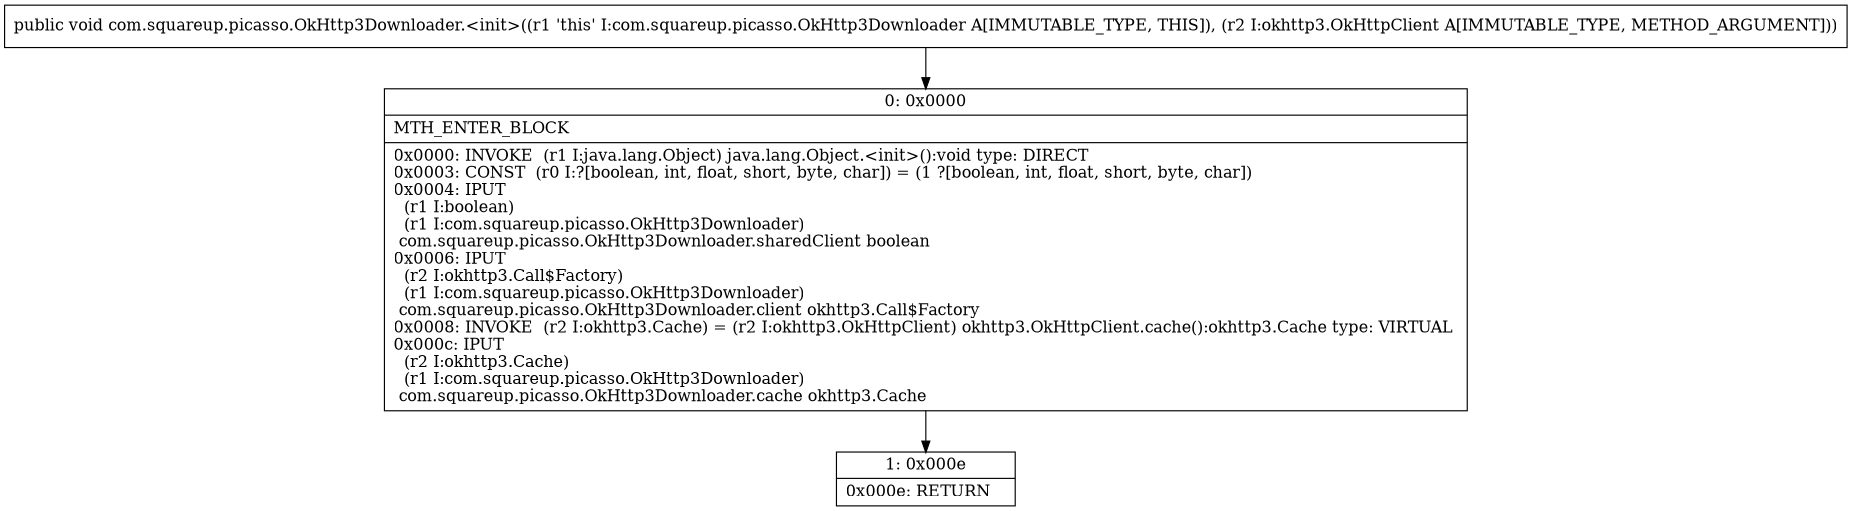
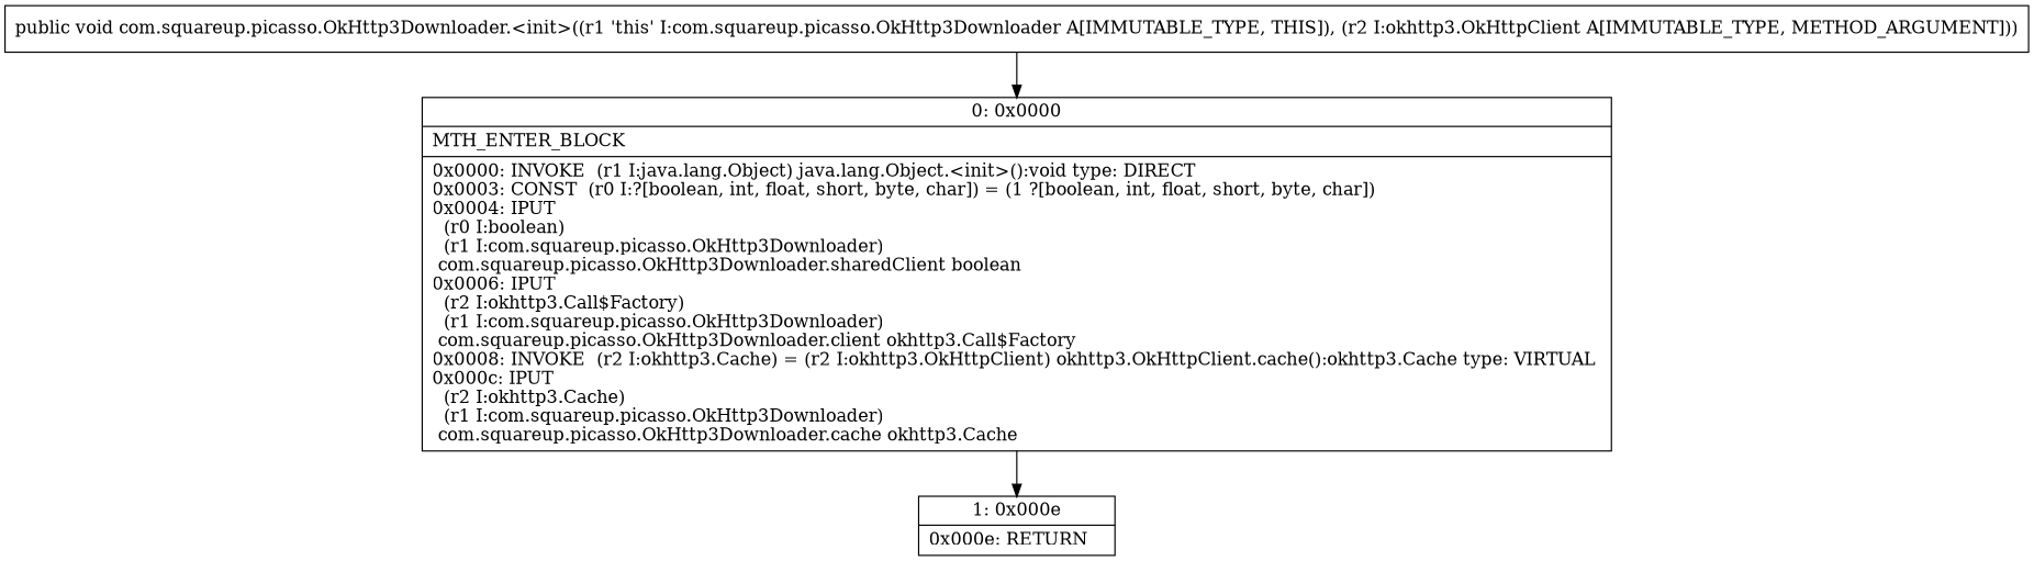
  digraph {
    node [shape=record]
-   n1 [label="{0\:\ 0x0000|MTH_ENTER_BLOCK\l|0x0000: INVOKE  (r1 I:java.lang.Object) java.lang.Object.\<init\>():void type: DIRECT \l0x0003: CONST  (r0 I:?[boolean, int, float, short, byte, char]) = (1 ?[boolean, int, float, short, byte, char]) \l0x0004: IPUT  \l  (r1 I:boolean)\l  (r1 I:com.squareup.picasso.OkHttp3Downloader)\l com.squareup.picasso.OkHttp3Downloader.sharedClient boolean \l0x0006: IPUT  \l  (r2 I:okhttp3.Call$Factory)\l  (r1 I:com.squareup.picasso.OkHttp3Downloader)\l com.squareup.picasso.OkHttp3Downloader.client okhttp3.Call$Factory \l0x0008: INVOKE  (r2 I:okhttp3.Cache) = (r2 I:okhttp3.OkHttpClient) okhttp3.OkHttpClient.cache():okhttp3.Cache type: VIRTUAL \l0x000c: IPUT  \l  (r2 I:okhttp3.Cache)\l  (r1 I:com.squareup.picasso.OkHttp3Downloader)\l com.squareup.picasso.OkHttp3Downloader.cache okhttp3.Cache \l}"]
+   n1 [label="{0\:\ 0x0000|MTH_ENTER_BLOCK\l|0x0000: INVOKE  (r1 I:java.lang.Object) java.lang.Object.\<init\>():void type: DIRECT \l0x0003: CONST  (r0 I:?[boolean, int, float, short, byte, char]) = (1 ?[boolean, int, float, short, byte, char]) \l0x0004: IPUT  \l  (r0 I:boolean)\l  (r1 I:com.squareup.picasso.OkHttp3Downloader)\l com.squareup.picasso.OkHttp3Downloader.sharedClient boolean \l0x0006: IPUT  \l  (r2 I:okhttp3.Call$Factory)\l  (r1 I:com.squareup.picasso.OkHttp3Downloader)\l com.squareup.picasso.OkHttp3Downloader.client okhttp3.Call$Factory \l0x0008: INVOKE  (r2 I:okhttp3.Cache) = (r2 I:okhttp3.OkHttpClient) okhttp3.OkHttpClient.cache():okhttp3.Cache type: VIRTUAL \l0x000c: IPUT  \l  (r2 I:okhttp3.Cache)\l  (r1 I:com.squareup.picasso.OkHttp3Downloader)\l com.squareup.picasso.OkHttp3Downloader.cache okhttp3.Cache \l}"]
    n2 [label="{1\:\ 0x000e|0x000e: RETURN   \l}"]
    n3 [label="{public void com.squareup.picasso.OkHttp3Downloader.\<init\>((r1 'this' I:com.squareup.picasso.OkHttp3Downloader A[IMMUTABLE_TYPE, THIS]), (r2 I:okhttp3.OkHttpClient A[IMMUTABLE_TYPE, METHOD_ARGUMENT])) }"]
    n1 -> n2
    n3 -> n1
  }
